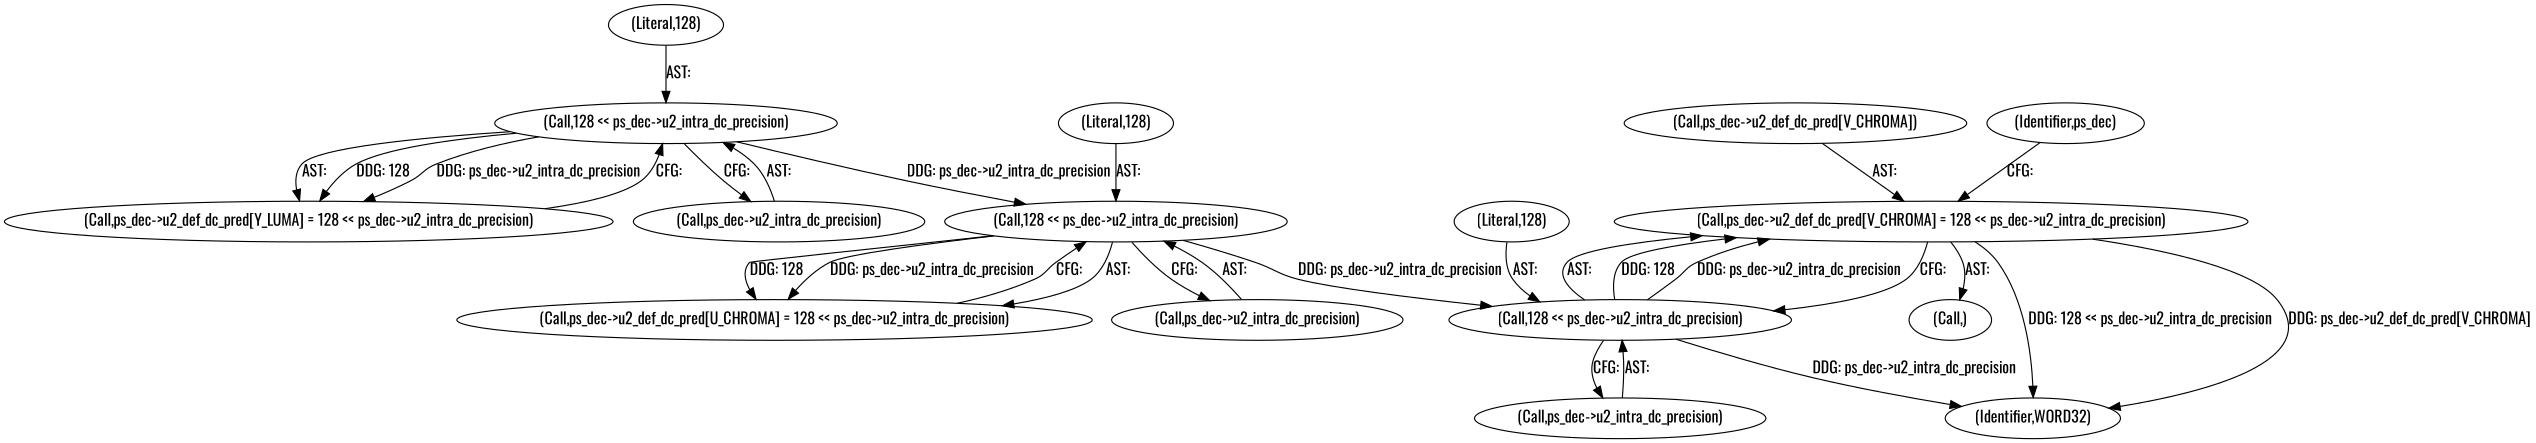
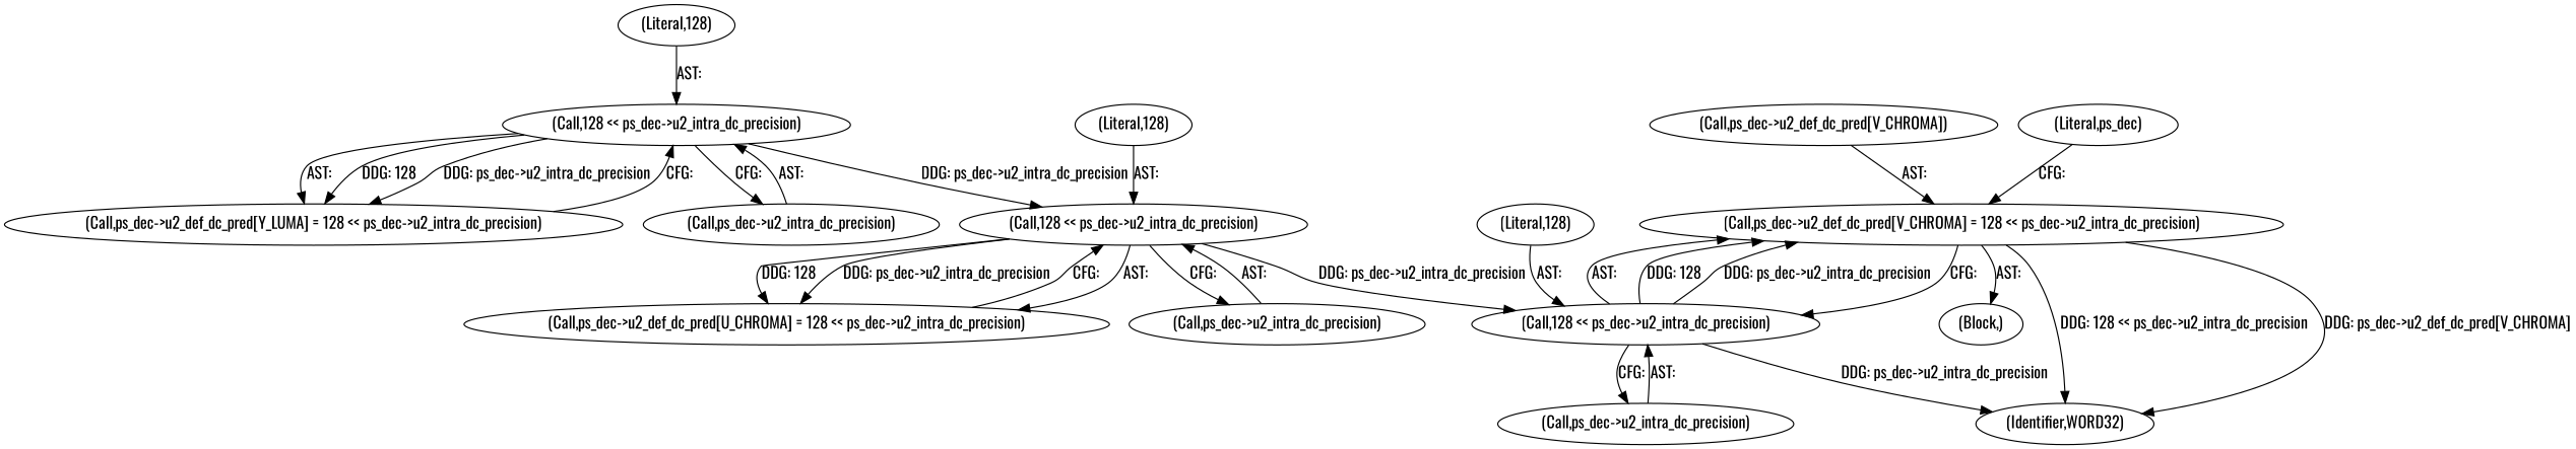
  digraph {
    fontname=Oswald
    node [fontname=Oswald]
    edge [fontname=Oswald]
    n1 [label="(Call,ps_dec->u2_def_dc_pred[V_CHROMA] = 128 << ps_dec->u2_intra_dc_precision)"]
    n2 [label="(Call,128 << ps_dec->u2_intra_dc_precision)"]
-   n3 [label="(Call,)"]
+   n3 [label="(Block,)"]
    n4 [label="(Identifier,WORD32)"]
    n5 [label="(Call,ps_dec->u2_intra_dc_precision)"]
    n6 [label="(Call,128 << ps_dec->u2_intra_dc_precision)"]
    n7 [label="(Call,ps_dec->u2_def_dc_pred[U_CHROMA] = 128 << ps_dec->u2_intra_dc_precision)"]
    n8 [label="(Call,ps_dec->u2_intra_dc_precision)"]
    n9 [label="(Call,128 << ps_dec->u2_intra_dc_precision)"]
    n10 [label="(Call,ps_dec->u2_intra_dc_precision)"]
    n11 [label="(Call,ps_dec->u2_def_dc_pred[Y_LUMA] = 128 << ps_dec->u2_intra_dc_precision)"]
    n12 [label="(Literal,128)"]
    n13 [label="(Call,ps_dec->u2_def_dc_pred[V_CHROMA])"]
-   n14 [label="(Identifier,ps_dec)"]
+   n14 [label="(Literal,ps_dec)"]
    n15 [label="(Literal,128)"]
    n16 [label="(Literal,128)"]
    n1 -> n2 [label="CFG: "]
    n1 -> n3 [label="AST: "]
    n1 -> n4 [label="DDG: 128 << ps_dec->u2_intra_dc_precision"]
    n1 -> n4 [label="DDG: ps_dec->u2_def_dc_pred[V_CHROMA]"]
    n2 -> n1 [label="AST: "]
    n2 -> n1 [label="DDG: 128"]
    n2 -> n1 [label="DDG: ps_dec->u2_intra_dc_precision"]
    n2 -> n4 [label="DDG: ps_dec->u2_intra_dc_precision"]
    n2 -> n5 [label="CFG: "]
    n5 -> n2 [label="AST: "]
    n6 -> n2 [label="DDG: ps_dec->u2_intra_dc_precision"]
    n6 -> n7 [label="AST: "]
    n6 -> n7 [label="DDG: 128"]
    n6 -> n7 [label="DDG: ps_dec->u2_intra_dc_precision"]
    n6 -> n8 [label="CFG: "]
    n7 -> n6 [label="CFG: "]
    n8 -> n6 [label="AST: "]
    n9 -> n6 [label="DDG: ps_dec->u2_intra_dc_precision"]
    n9 -> n10 [label="CFG: "]
    n9 -> n11 [label="AST: "]
    n9 -> n11 [label="DDG: 128"]
    n9 -> n11 [label="DDG: ps_dec->u2_intra_dc_precision"]
    n10 -> n9 [label="AST: "]
    n11 -> n9 [label="CFG: "]
    n12 -> n6 [label="AST: "]
    n13 -> n1 [label="AST: "]
    n14 -> n1 [label="CFG: "]
    n15 -> n9 [label="AST: "]
    n16 -> n2 [label="AST: "]
  }
